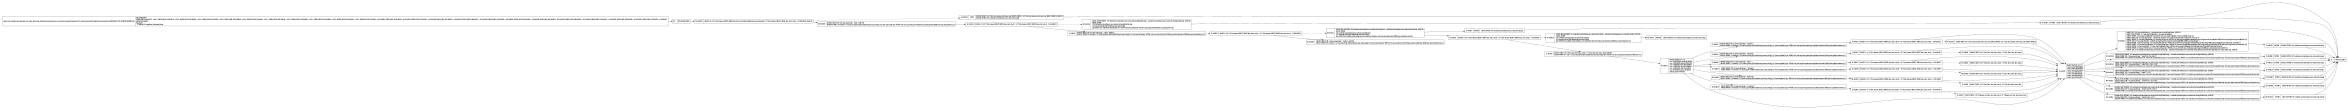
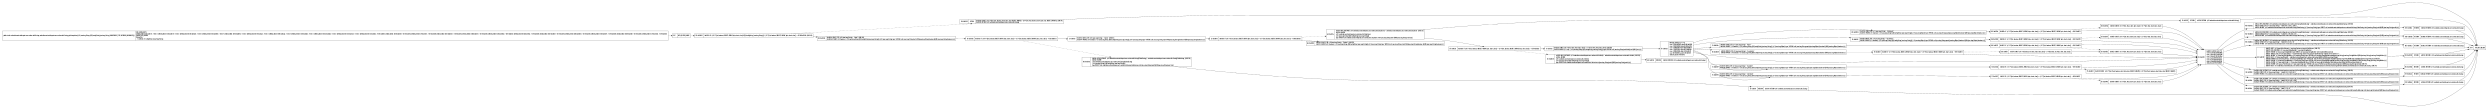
  digraph {
    fontname=Oswald
    rankdir=LR
    node [fontname=Oswald shape=record]
    edge [fontname=Oswald]
    n1 [label="{53\:\ ?|MTH_ENTER_BLOCK\l}"]
    n2 [label="{55\:\ 0x0000|0x0000: IF  (r3 I:??[int, boolean, OBJECT, ARRAY, byte, short, char] A[D('configString' java.lang.String)]) != (0 ??[int, boolean, OBJECT, ARRAY, byte, short, char])  \-\> B:58:0x0004  (LINE:46)\l}"]
    n3 [label="{56\:\ 0x0002|RETURN\l|0x0002: CONST  (r0 I:??[int, float, boolean, short, byte, char, OBJECT, ARRAY]) = (0 ??[int, float, boolean, short, byte, char, OBJECT, ARRAY])  (LINE:47)\l0x0003: RETURN  (r0 I:androidx.constraintlayout.core.motion.utils.Easing) \l}"]
    n4 [label="{58\:\ 0x0004|0x0004: CONST_STR  (r0 I:java.lang.String) =  \"cubic\"  (LINE:49)\l0x0006: INVOKE  (r0 I:boolean) = (r3 I:java.lang.String A[D('configString' java.lang.String)]), (r0 I:java.lang.String) type: VIRTUAL call: java.lang.String.startsWith(java.lang.String):boolean A[MD:(java.lang.String):boolean (c)]\l}"]
    n5 [label="{54\:\ ?|MTH_EXIT_BLOCK\l}"]
    n6 [label="{59\:\ 0x000a|0x000a: IF  (r0 I:??[int, boolean, OBJECT, ARRAY, byte, short, char]) == (0 ??[int, boolean, OBJECT, ARRAY, byte, short, char])  \-\> B:62:0x0012 \l}"]
    n7 [label="{60\:\ 0x000c|0x000c: NEW_INSTANCE  (r0 I:androidx.constraintlayout.core.motion.utils.Easing$CubicEasing) =  androidx.constraintlayout.core.motion.utils.Easing$CubicEasing  (LINE:50)\l0x000e: INVOKE  \l  (r0 I:androidx.constraintlayout.core.motion.utils.Easing$CubicEasing)\l  (r3 I:java.lang.String A[D('configString' java.lang.String)])\l type: DIRECT call: androidx.constraintlayout.core.motion.utils.Easing.CubicEasing.\<init\>(java.lang.String):void A[MD:(java.lang.String):void (m)]\l}"]
    n8 [label="{62\:\ 0x0012|0x0012: CONST_STR  (r0 I:java.lang.String) =  \"spline\"  (LINE:51)\l0x0014: INVOKE  (r0 I:boolean) = (r3 I:java.lang.String A[D('configString' java.lang.String)]), (r0 I:java.lang.String) type: VIRTUAL call: java.lang.String.startsWith(java.lang.String):boolean A[MD:(java.lang.String):boolean (c)]\l}"]
    n9 [label="{61\:\ 0x0011|RETURN\l|0x0011: RETURN  (r0 I:androidx.constraintlayout.core.motion.utils.Easing) \l}"]
    n10 [label="{63\:\ 0x0018|0x0018: IF  (r0 I:??[int, boolean, OBJECT, ARRAY, byte, short, char]) == (0 ??[int, boolean, OBJECT, ARRAY, byte, short, char])  \-\> B:66:0x0020 \l}"]
    n11 [label="{64\:\ 0x001a|0x001a: NEW_INSTANCE  (r0 I:androidx.constraintlayout.core.motion.utils.StepCurve) =  androidx.constraintlayout.core.motion.utils.StepCurve  (LINE:52)\l0x001c: INVOKE  \l  (r0 I:androidx.constraintlayout.core.motion.utils.StepCurve)\l  (r3 I:java.lang.String A[D('configString' java.lang.String)])\l type: DIRECT call: androidx.constraintlayout.core.motion.utils.StepCurve.\<init\>(java.lang.String):void A[MD:(java.lang.String):void (m)]\l}"]
    n12 [label="{66\:\ 0x0020|0x0020: CONST_STR  (r0 I:java.lang.String) =  \"Schlick\"  (LINE:53)\l0x0022: INVOKE  (r0 I:boolean) = (r3 I:java.lang.String A[D('configString' java.lang.String)]), (r0 I:java.lang.String) type: VIRTUAL call: java.lang.String.startsWith(java.lang.String):boolean A[MD:(java.lang.String):boolean (c)]\l}"]
    n13 [label="{65\:\ 0x001f|RETURN\l|0x001f: RETURN  (r0 I:androidx.constraintlayout.core.motion.utils.Easing) \l}"]
    n14 [label="{67\:\ 0x0026|0x0026: IF  (r0 I:??[int, boolean, OBJECT, ARRAY, byte, short, char]) == (0 ??[int, boolean, OBJECT, ARRAY, byte, short, char])  \-\> B:70:0x002e \l}"]
    n15 [label="{68\:\ 0x0028|0x0028: NEW_INSTANCE  (r0 I:androidx.constraintlayout.core.motion.utils.Schlick) =  androidx.constraintlayout.core.motion.utils.Schlick  (LINE:54)\l0x002a: INVOKE  \l  (r0 I:androidx.constraintlayout.core.motion.utils.Schlick)\l  (r3 I:java.lang.String A[D('configString' java.lang.String)])\l type: DIRECT call: androidx.constraintlayout.core.motion.utils.Schlick.\<init\>(java.lang.String):void A[MD:(java.lang.String):void (m)]\l}"]
    n16 [label="{70\:\ 0x002e|0x002e: CONST  (r0 I:??[int, float, short, byte, char]) = (\-1 ??[int, float, short, byte, char])  (LINE:56)\l0x002f: INVOKE  (r1 I:int) = (r3 I:java.lang.String A[D('configString' java.lang.String)]) type: VIRTUAL call: java.lang.String.hashCode():int A[MD:():int (c)]\l}"]
    n17 [label="{69\:\ 0x002d|RETURN\l|0x002d: RETURN  (r0 I:androidx.constraintlayout.core.motion.utils.Easing) \l}"]
    n18 [label="{71\:\ 0x0033|0x0033: SWITCH  (r1 I:??)\l case \-1354466595: goto B:88:0x0069\l case \-1263948740: goto B:85:0x005f\l case \-1197605014: goto B:82:0x0055\l case \-1102672091: goto B:79:0x004b\l case \-749065269: goto B:76:0x0041\l case 1312628413: goto B:73:0x0037\l default: goto B:91:0x0072 \l}"]
    n19 [label="{73\:\ 0x0037|0x0037: CONST_STR  (r1 I:java.lang.String) =  \"standard\" \l0x0039: INVOKE  (r1 I:boolean) = (r3 I:java.lang.String A[D('configString' java.lang.String)]), (r1 I:java.lang.Object) type: VIRTUAL call: java.lang.String.equals(java.lang.Object):boolean A[MD:(java.lang.Object):boolean (c)]\l}"]
    n20 [label="{76\:\ 0x0041|0x0041: CONST_STR  (r1 I:java.lang.String) =  \"overshoot\" \l0x0043: INVOKE  (r1 I:boolean) = (r3 I:java.lang.String A[D('configString' java.lang.String)]), (r1 I:java.lang.Object) type: VIRTUAL call: java.lang.String.equals(java.lang.Object):boolean A[MD:(java.lang.Object):boolean (c)]\l}"]
    n21 [label="{79\:\ 0x004b|0x004b: CONST_STR  (r1 I:java.lang.String) =  \"linear\" \l0x004d: INVOKE  (r1 I:boolean) = (r3 I:java.lang.String A[D('configString' java.lang.String)]), (r1 I:java.lang.Object) type: VIRTUAL call: java.lang.String.equals(java.lang.Object):boolean A[MD:(java.lang.Object):boolean (c)]\l}"]
    n22 [label="{82\:\ 0x0055|0x0055: CONST_STR  (r1 I:java.lang.String) =  \"anticipate\" \l0x0057: INVOKE  (r1 I:boolean) = (r3 I:java.lang.String A[D('configString' java.lang.String)]), (r1 I:java.lang.Object) type: VIRTUAL call: java.lang.String.equals(java.lang.Object):boolean A[MD:(java.lang.Object):boolean (c)]\l}"]
    n23 [label="{85\:\ 0x005f|0x005f: CONST_STR  (r1 I:java.lang.String) =  \"decelerate\" \l0x0061: INVOKE  (r1 I:boolean) = (r3 I:java.lang.String A[D('configString' java.lang.String)]), (r1 I:java.lang.Object) type: VIRTUAL call: java.lang.String.equals(java.lang.Object):boolean A[MD:(java.lang.Object):boolean (c)]\l}"]
    n24 [label="{88\:\ 0x0069|0x0069: CONST_STR  (r1 I:java.lang.String) =  \"accelerate\" \l0x006b: INVOKE  (r1 I:boolean) = (r3 I:java.lang.String A[D('configString' java.lang.String)]), (r1 I:java.lang.Object) type: VIRTUAL call: java.lang.String.equals(java.lang.Object):boolean A[MD:(java.lang.Object):boolean (c)]\l}"]
    n25 [label="{91\:\ 0x0072|0x0072: SWITCH  (r0 I:??)\l case 0: goto B:104:0x00bc\l case 1: goto B:102:0x00b4\l case 2: goto B:100:0x00ac\l case 3: goto B:98:0x00a4\l case 4: goto B:96:0x009c\l case 5: goto B:94:0x0034\l default: goto B:92:0x0075 \l}"]
    n26 [label="{74\:\ 0x003d|0x003d: IF  (r1 I:??[int, boolean, OBJECT, ARRAY, byte, short, char]) == (0 ??[int, boolean, OBJECT, ARRAY, byte, short, char])  \-\> B:91:0x0072 \l}"]
    n27 [label="{77\:\ 0x0047|0x0047: IF  (r1 I:??[int, boolean, OBJECT, ARRAY, byte, short, char]) == (0 ??[int, boolean, OBJECT, ARRAY, byte, short, char])  \-\> B:91:0x0072 \l}"]
    n28 [label="{80\:\ 0x0051|0x0051: IF  (r1 I:??[int, boolean, OBJECT, ARRAY, byte, short, char]) == (0 ??[int, boolean, OBJECT, ARRAY, byte, short, char])  \-\> B:91:0x0072 \l}"]
    n29 [label="{83\:\ 0x005b|0x005b: IF  (r1 I:??[int, boolean, OBJECT, ARRAY, byte, short, char]) == (0 ??[int, boolean, OBJECT, ARRAY, byte, short, char])  \-\> B:91:0x0072 \l}"]
    n30 [label="{86\:\ 0x0065|0x0065: IF  (r1 I:??[int, boolean, OBJECT, ARRAY, byte, short, char]) == (0 ??[int, boolean, OBJECT, ARRAY, byte, short, char])  \-\> B:91:0x0072 \l}"]
    n31 [label="{89\:\ 0x006f|0x006f: IF  (r1 I:??[int, boolean, OBJECT, ARRAY, byte, short, char]) == (0 ??[int, boolean, OBJECT, ARRAY, byte, short, char])  \-\> B:91:0x0072 \l}"]
    n32 [label="{92\:\ 0x0075|0x0075: SGET  (r0 I:java.io.PrintStream) =  java.lang.System.err java.io.PrintStream  (LINE:70)\l0x0077: NEW_INSTANCE  (r1 I:java.lang.StringBuilder) =  java.lang.StringBuilder \l0x0079: INVOKE  (r1 I:java.lang.StringBuilder) type: DIRECT call: java.lang.StringBuilder.\<init\>():void A[MD:():void (c)]\l0x007c: CONST_STR  (r2 I:java.lang.String) =  \"transitionEasing syntax error syntax:transitionEasing=\"cubic(1.0,0.5,0.0,0.6)\" or \" \l0x007e: INVOKE  (r1 I:java.lang.StringBuilder), (r2 I:java.lang.String) type: VIRTUAL call: java.lang.StringBuilder.append(java.lang.String):java.lang.StringBuilder A[MD:(java.lang.String):java.lang.StringBuilder (c)]\l0x0081: SGET  (r2 I:java.lang.String[]) =  androidx.constraintlayout.core.motion.utils.Easing.NAMED_EASING java.lang.String[] \l0x0083: INVOKE  (r2 I:java.lang.String) = (r2 I:java.lang.Object[]) type: STATIC call: java.util.Arrays.toString(java.lang.Object[]):java.lang.String A[MD:(java.lang.Object[]):java.lang.String (c)] (LINE:72)\l0x0087: INVOKE  (r1 I:java.lang.StringBuilder), (r2 I:java.lang.String) type: VIRTUAL call: java.lang.StringBuilder.append(java.lang.String):java.lang.StringBuilder A[MD:(java.lang.String):java.lang.StringBuilder (c)]\l0x008a: INVOKE  (r1 I:java.lang.String) = (r1 I:java.lang.StringBuilder) type: VIRTUAL call: java.lang.StringBuilder.toString():java.lang.String A[MD:():java.lang.String (c)]\l0x008e: INVOKE  (r0 I:java.io.PrintStream), (r1 I:java.lang.String) type: VIRTUAL call: java.io.PrintStream.println(java.lang.String):void A[MD:(java.lang.String):void (c)] (LINE:70)\l0x0091: SGET  (r0 I:androidx.constraintlayout.core.motion.utils.Easing) =  androidx.constraintlayout.core.motion.utils.Easing.sDefault androidx.constraintlayout.core.motion.utils.Easing  (LINE:76)\l}"]
    n33 [label="{94\:\ 0x0094|0x0094: NEW_INSTANCE  (r0 I:androidx.constraintlayout.core.motion.utils.Easing$CubicEasing) =  androidx.constraintlayout.core.motion.utils.Easing$CubicEasing  (LINE:68)\l0x0096: CONST_STR  (r1 I:java.lang.String) =  \"cubic(0.34, 1.56, 0.64, 1)\" \l0x0098: INVOKE  (r0 I:androidx.constraintlayout.core.motion.utils.Easing$CubicEasing), (r1 I:java.lang.String) type: DIRECT call: androidx.constraintlayout.core.motion.utils.Easing.CubicEasing.\<init\>(java.lang.String):void A[MD:(java.lang.String):void (m)]\l}"]
    n34 [label="{96\:\ 0x009c|0x009c: NEW_INSTANCE  (r0 I:androidx.constraintlayout.core.motion.utils.Easing$CubicEasing) =  androidx.constraintlayout.core.motion.utils.Easing$CubicEasing  (LINE:66)\l0x009e: CONST_STR  (r1 I:java.lang.String) =  \"cubic(0.36, 0, 0.66, \-0.56)\" \l0x00a0: INVOKE  (r0 I:androidx.constraintlayout.core.motion.utils.Easing$CubicEasing), (r1 I:java.lang.String) type: DIRECT call: androidx.constraintlayout.core.motion.utils.Easing.CubicEasing.\<init\>(java.lang.String):void A[MD:(java.lang.String):void (m)]\l}"]
    n35 [label="{98\:\ 0x00a4|0x00a4: NEW_INSTANCE  (r0 I:androidx.constraintlayout.core.motion.utils.Easing$CubicEasing) =  androidx.constraintlayout.core.motion.utils.Easing$CubicEasing  (LINE:64)\l0x00a6: CONST_STR  (r1 I:java.lang.String) =  \"cubic(1, 1, 0, 0)\" \l0x00a8: INVOKE  (r0 I:androidx.constraintlayout.core.motion.utils.Easing$CubicEasing), (r1 I:java.lang.String) type: DIRECT call: androidx.constraintlayout.core.motion.utils.Easing.CubicEasing.\<init\>(java.lang.String):void A[MD:(java.lang.String):void (m)]\l}"]
    n36 [label="{100\:\ 0x00ac|0x00ac: NEW_INSTANCE  (r0 I:androidx.constraintlayout.core.motion.utils.Easing$CubicEasing) =  androidx.constraintlayout.core.motion.utils.Easing$CubicEasing  (LINE:62)\l0x00ae: CONST_STR  (r1 I:java.lang.String) =  \"cubic(0.0, 0.0, 0.2, 0.95)\" \l0x00b0: INVOKE  (r0 I:androidx.constraintlayout.core.motion.utils.Easing$CubicEasing), (r1 I:java.lang.String) type: DIRECT call: androidx.constraintlayout.core.motion.utils.Easing.CubicEasing.\<init\>(java.lang.String):void A[MD:(java.lang.String):void (m)]\l}"]
    n37 [label="{102\:\ 0x00b4|0x00b4: NEW_INSTANCE  (r0 I:androidx.constraintlayout.core.motion.utils.Easing$CubicEasing) =  androidx.constraintlayout.core.motion.utils.Easing$CubicEasing  (LINE:60)\l0x00b6: CONST_STR  (r1 I:java.lang.String) =  \"cubic(0.4, 0.05, 0.8, 0.7)\" \l0x00b8: INVOKE  (r0 I:androidx.constraintlayout.core.motion.utils.Easing$CubicEasing), (r1 I:java.lang.String) type: DIRECT call: androidx.constraintlayout.core.motion.utils.Easing.CubicEasing.\<init\>(java.lang.String):void A[MD:(java.lang.String):void (m)]\l}"]
    n38 [label="{104\:\ 0x00bc|0x00bc: NEW_INSTANCE  (r0 I:androidx.constraintlayout.core.motion.utils.Easing$CubicEasing) =  androidx.constraintlayout.core.motion.utils.Easing$CubicEasing  (LINE:58)\l0x00be: CONST_STR  (r1 I:java.lang.String) =  \"cubic(0.4, 0.0, 0.2, 1)\" \l0x00c0: INVOKE  (r0 I:androidx.constraintlayout.core.motion.utils.Easing$CubicEasing), (r1 I:java.lang.String) type: DIRECT call: androidx.constraintlayout.core.motion.utils.Easing.CubicEasing.\<init\>(java.lang.String):void A[MD:(java.lang.String):void (m)]\l}"]
    n39 [label="{75\:\ 0x003f|0x003f: CONST  (r0 I:??[int, float, boolean, short, byte, char, OBJECT, ARRAY]) = (0 ??[int, float, boolean, short, byte, char, OBJECT, ARRAY]) \l}"]
    n40 [label="{78\:\ 0x0049|0x0049: CONST  (r0 I:??[int, float, short, byte, char]) = (5 ??[int, float, short, byte, char]) \l}"]
    n41 [label="{81\:\ 0x0053|0x0053: CONST  (r0 I:??[int, float, short, byte, char]) = (3 ??[int, float, short, byte, char]) \l}"]
    n42 [label="{84\:\ 0x005d|0x005d: CONST  (r0 I:??[int, float, short, byte, char]) = (4 ??[int, float, short, byte, char]) \l}"]
    n43 [label="{87\:\ 0x0067|0x0067: CONST  (r0 I:??[int, float, short, byte, char]) = (2 ??[int, float, short, byte, char]) \l}"]
    n44 [label="{90\:\ 0x0071|0x0071: CONST  (r0 I:??[boolean, int, float, short, byte, char]) = (1 ??[boolean, int, float, short, byte, char]) \l}"]
    n45 [label="{93\:\ 0x0093|RETURN\l|0x0093: RETURN  (r0 I:androidx.constraintlayout.core.motion.utils.Easing) \l}"]
    n46 [label="{95\:\ 0x009b|RETURN\l|0x009b: RETURN  (r0 I:androidx.constraintlayout.core.motion.utils.Easing) \l}"]
    n47 [label="{97\:\ 0x00a3|RETURN\l|0x00a3: RETURN  (r0 I:androidx.constraintlayout.core.motion.utils.Easing) \l}"]
    n48 [label="{99\:\ 0x00ab|RETURN\l|0x00ab: RETURN  (r0 I:androidx.constraintlayout.core.motion.utils.Easing) \l}"]
    n49 [label="{101\:\ 0x00b3|RETURN\l|0x00b3: RETURN  (r0 I:androidx.constraintlayout.core.motion.utils.Easing) \l}"]
    n50 [label="{103\:\ 0x00bb|RETURN\l|0x00bb: RETURN  (r0 I:androidx.constraintlayout.core.motion.utils.Easing) \l}"]
    n51 [label="{105\:\ 0x00c3|RETURN\l|0x00c3: RETURN  (r0 I:androidx.constraintlayout.core.motion.utils.Easing) \l}"]
    n52 [label="{public static androidx.constraintlayout.core.motion.utils.Easing androidx.constraintlayout.core.motion.utils.Easing.getInterpolator((r3 I:java.lang.String A[D('configString' java.lang.String), IMMUTABLE_TYPE, METHOD_ARGUMENT]))  | USE_LINES_HINTS\lCROSS_EDGE: B:61:0x0011 \-\> B:54:?, CROSS_EDGE: B:65:0x001f \-\> B:54:?, CROSS_EDGE: B:69:0x002d \-\> B:54:?, CROSS_EDGE: B:93:0x0093 \-\> B:54:?, CROSS_EDGE: B:95:0x009b \-\> B:54:?, CROSS_EDGE: B:97:0x00a3 \-\> B:54:?, CROSS_EDGE: B:99:0x00ab \-\> B:54:?, CROSS_EDGE: B:101:0x00b3 \-\> B:54:?, CROSS_EDGE: B:103:0x00bb \-\> B:54:?, CROSS_EDGE: B:105:0x00c3 \-\> B:54:?, CROSS_EDGE: B:74:0x003d \-\> B:91:0x0072, CROSS_EDGE: B:78:0x0049 \-\> B:91:0x0072, CROSS_EDGE: B:77:0x0047 \-\> B:91:0x0072, CROSS_EDGE: B:81:0x0053 \-\> B:91:0x0072, CROSS_EDGE: B:80:0x0051 \-\> B:91:0x0072, CROSS_EDGE: B:84:0x005d \-\> B:91:0x0072, CROSS_EDGE: B:83:0x005b \-\> B:91:0x0072, CROSS_EDGE: B:87:0x0067 \-\> B:91:0x0072, CROSS_EDGE: B:86:0x0065 \-\> B:91:0x0072, CROSS_EDGE: B:90:0x0071 \-\> B:91:0x0072, CROSS_EDGE: B:89:0x006f \-\> B:91:0x0072, CROSS_EDGE: B:71:0x0033 \-\> B:91:0x0072\lINLINE_NOT_NEEDED\lDebug Info:\l  \-1 \-0x00ed: r3 'configString' Ljava\/lang\/String;\l}"]
    n1 -> n2
    n2 -> n3 [style=dashed]
    n2 -> n4
    n3 -> n5
    n4 -> n6
    n6 -> n7 [style=dashed]
    n6 -> n8
    n7 -> n9
    n8 -> n10
    n9 -> n5
    n10 -> n11 [style=dashed]
    n10 -> n12
    n11 -> n13
    n11 -> n14
    n13 -> n5
    n14 -> n15 [style=dashed]
    n14 -> n16
    n15 -> n17
    n16 -> n18
    n18 -> n19
    n18 -> n20
    n18 -> n21
    n18 -> n22
    n18 -> n23
    n18 -> n24
    n18 -> n25
    n19 -> n26
    n20 -> n27
    n21 -> n28
    n22 -> n29
    n23 -> n30
    n24 -> n31
    n25 -> n32
    n25 -> n33
    n25 -> n34
    n25 -> n35
    n25 -> n36
    n25 -> n37
    n25 -> n38
    n26 -> n25
    n26 -> n39 [style=dashed]
    n27 -> n25
    n27 -> n40 [style=dashed]
    n28 -> n25
    n28 -> n41 [style=dashed]
    n29 -> n25
    n29 -> n42 [style=dashed]
    n30 -> n25
    n30 -> n43 [style=dashed]
    n31 -> n25
    n31 -> n44 [style=dashed]
    n32 -> n45
    n33 -> n46
    n34 -> n47
    n35 -> n48
    n36 -> n49
    n37 -> n50
    n38 -> n51
    n39 -> n25
    n40 -> n25
    n41 -> n25
    n42 -> n25
    n43 -> n25
-   n44 -> n25
+   n44 -> n41
    n45 -> n5
    n46 -> n5
    n47 -> n5
    n48 -> n5
    n49 -> n5
    n50 -> n5
    n51 -> n5
    n52 -> n1
  }
